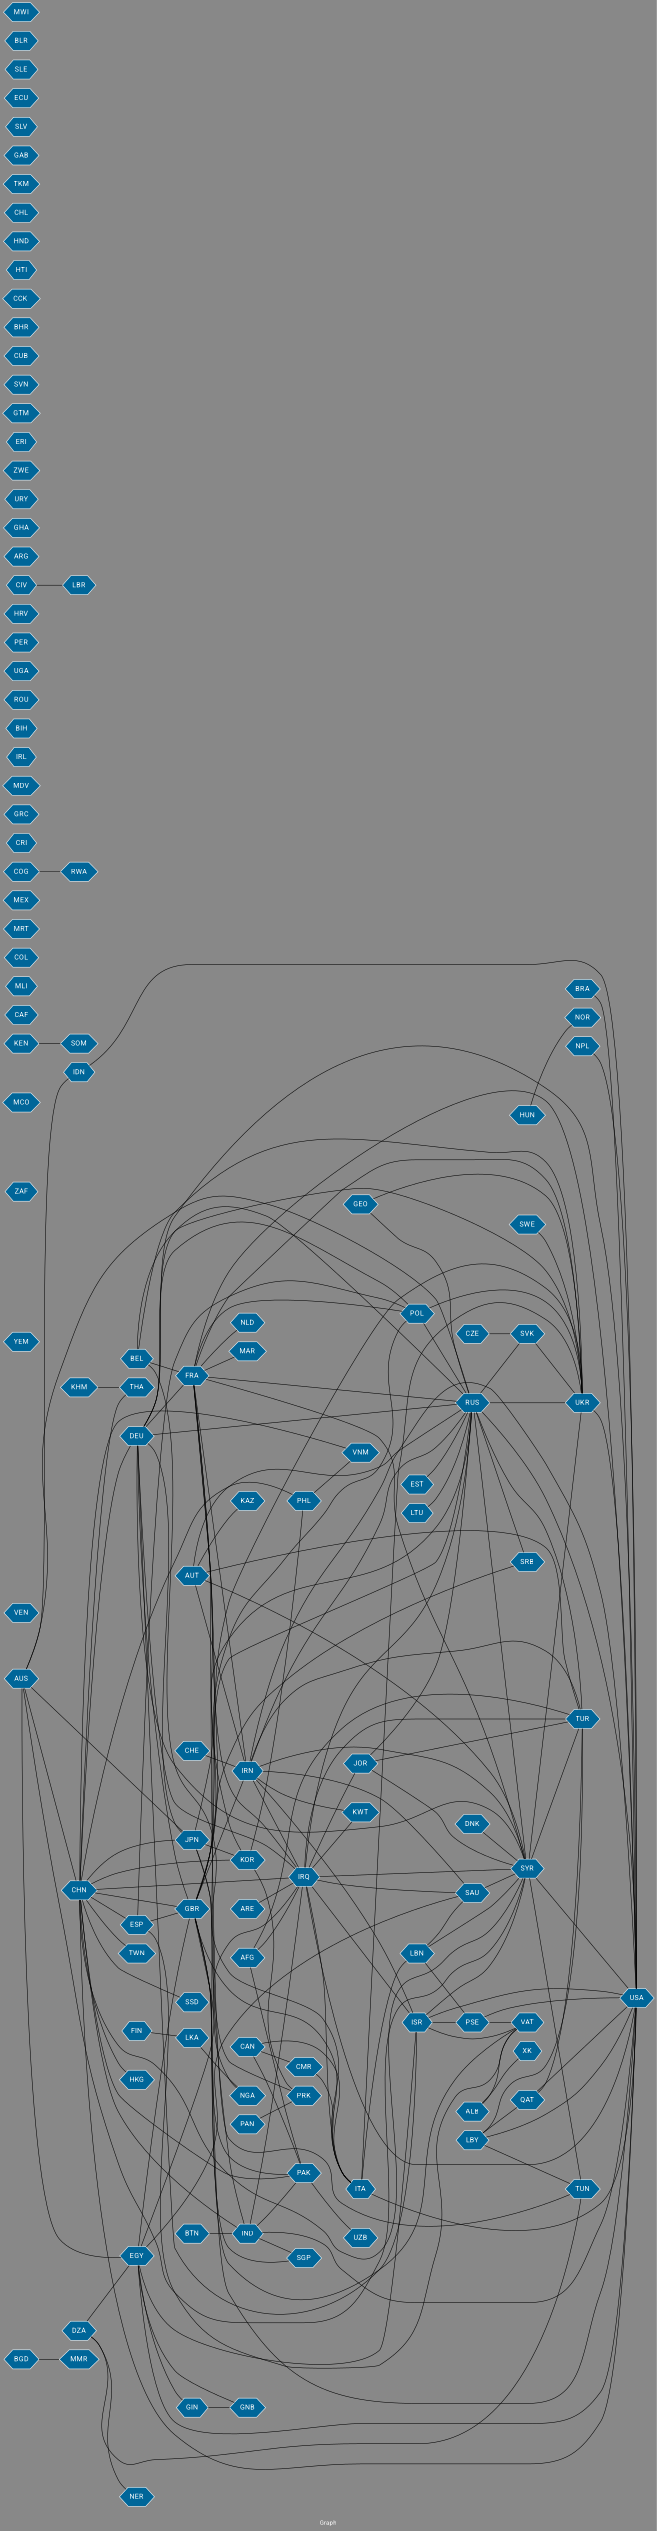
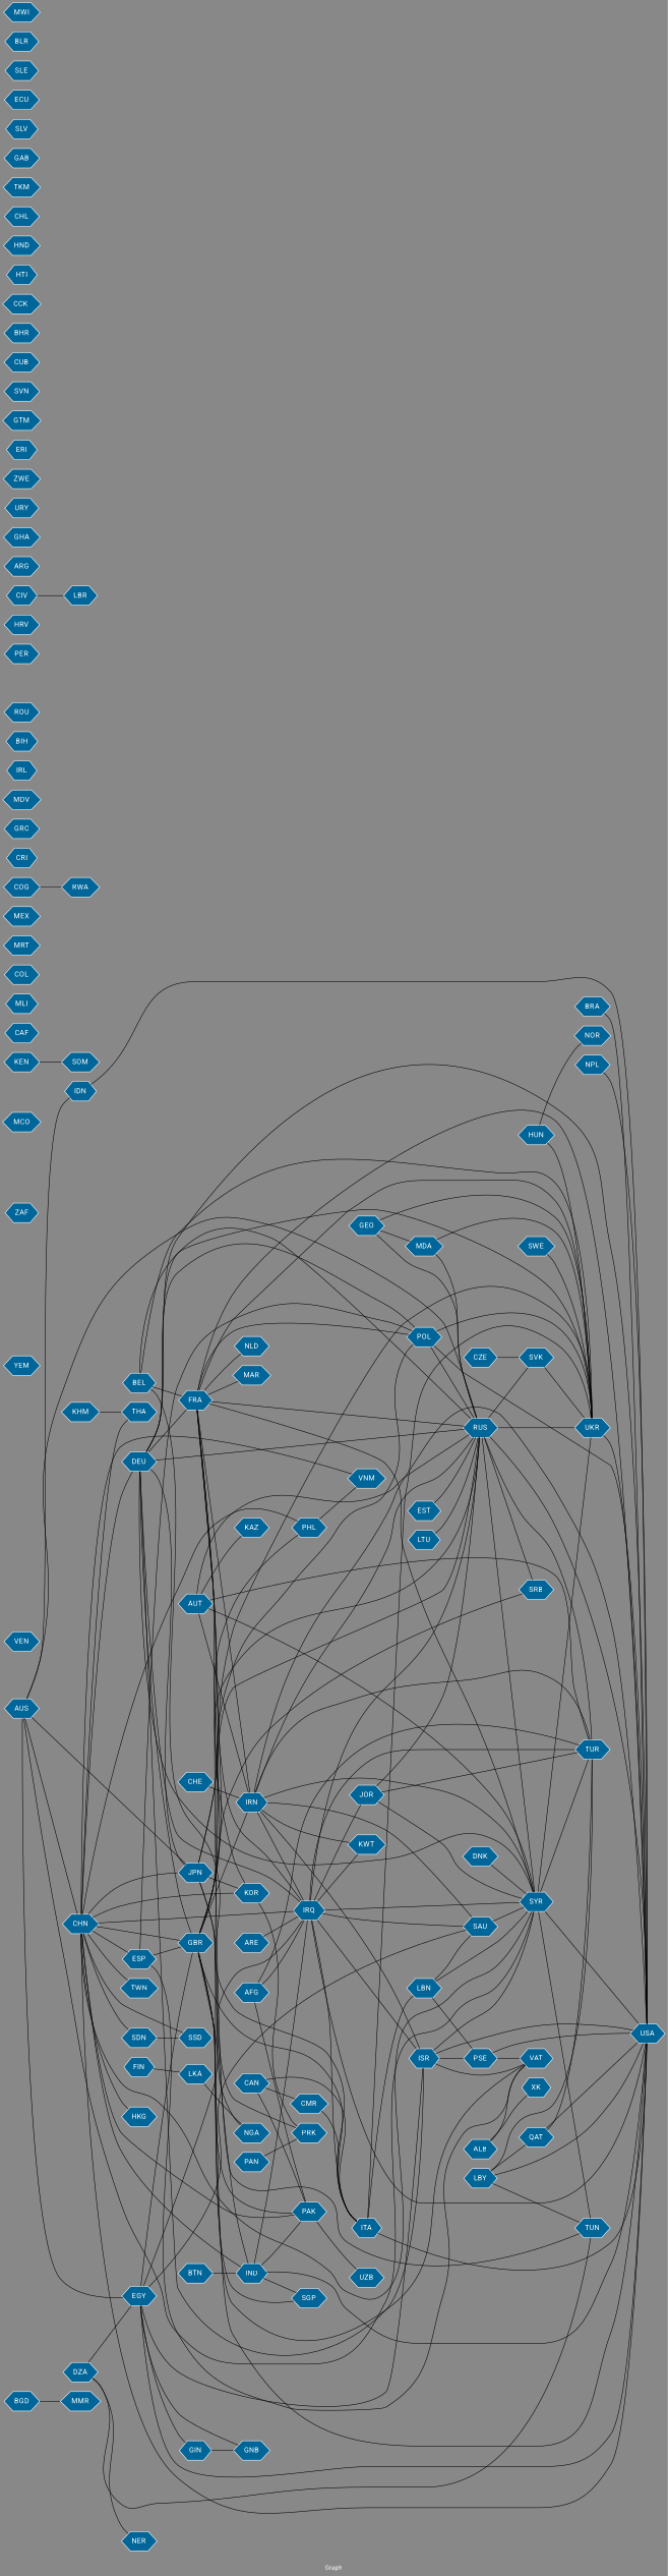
  graph {
    bgcolor="#888888"
    fontcolor=white
    fontname=Roboto
    fontsize=12
    label="Graph"
    rankdir=LR
    node [color=white fillcolor="#006699" fontcolor=white fontname=Roboto shape=hexagon style=filled]
    edge [arrowhead=open color=black fontcolor=white fontname=Roboto fontsize=12 weight=1]
    n1 [label=MMR]
    n2 [label=RUS]
    n3 [label=UKR]
    n4 [label=TUR]
    n5 [label=SYR]
    n6 [label=USA]
    n7 [label=SVK]
    n8 [label=SRB]
    n9 [label=TUN]
    n10 [label=LBY]
    n11 [label=QAT]
    n12 [label=IRQ]
    n13 [label=ISR]
    n14 [label=ITA]
    n15 [label=JOR]
    n16 [label=SAU]
    n17 [label=KWT]
    n18 [label=PSE]
    n19 [label=VAT]
    n20 [label=LBN]
    n21 [label=SSD]
+   n22 [label=SDN]
    n23 [label=POL]
    n24 [label=VEN]
    n25 [label=YEM]
    n26 [label=NGA]
    n27 [label=IND]
    n28 [label=PAK]
    n29 [label=SGP]
    n30 [label=UZB]
    n31 [label=EGY]
    n32 [label=GBR]
    n33 [label=GNB]
    n34 [label=GIN]
    n35 [label=IRN]
    n36 [label=CHN]
    n37 [label=DEU]
    n38 [label=HKG]
    n39 [label=JPN]
    n40 [label=THA]
    n41 [label=KOR]
    n42 [label=ESP]
    n43 [label=VNM]
    n44 [label=PHL]
    n45 [label=TWN]
    n46 [label=FRA]
    n47 [label=PRK]
    n48 [label=AFG]
    n49 [label=ZAF]
    n50 [label=NLD]
    n51 [label=MAR]
    n52 [label=XK]
    n53 [label=ALB]
    n54 [label=CAN]
    n55 [label=CMR]
    n56 [label=BGD]
    n57 [label=AUS]
    n58 [label=IDN]
    n59 [label=BRA]
    n60 [label=DZA]
    n61 [label=NER]
    n62 [label=HUN]
    n63 [label=NOR]
    n64 [label=MCO]
    n65 [label=FIN]
    n66 [label=LKA]
    n67 [label=SOM]
    n68 [label=KHM]
    n69 [label=AUT]
    n70 [label=KAZ]
    n71 [label=CAF]
    n72 [label=ARE]
    n73 [label=KEN]
    n74 [label=GEO]
+   n75 [label=MDA]
    n76 [label=BEL]
    n77 [label=CHE]
    n78 [label=MLI]
    n79 [label=COL]
    n80 [label=MRT]
    n81 [label=MEX]
    n82 [label=COG]
    n83 [label=RWA]
    n84 [label=NPL]
    n85 [label=CRI]
    n86 [label=GRC]
    n87 [label=MDV]
    n88 [label=IRL]
    n89 [label=BIH]
    n90 [label=ROU]
    n91 [label=EST]
    n92 [label=SWE]
    n93 [label=PAN]
-   n94 [label=UGA]
    n95 [label=BTN]
    n96 [label=CZE]
    n97 [label=PER]
    n98 [label=HRV]
    n99 [label=LBR]
    n100 [label=CIV]
    n101 [label=ARG]
    n102 [label=GHA]
    n103 [label=URY]
    n104 [label=ZWE]
    n105 [label=ERI]
    n106 [label=GTM]
    n107 [label=SVN]
    n108 [label=CUB]
    n109 [label=BHR]
    n110 [label="CCK "]
    n111 [label=LTU]
    n112 [label=DNK]
    n113 [label=HTI]
    n114 [label=HND]
    n115 [label=CHL]
    n116 [label=TKM]
    n117 [label=GAB]
    n118 [label=SLV]
    n119 [label=ECU]
    n120 [label=SLE]
    n121 [label=BLR]
    n122 [label=MWI]
    n2 -- n3 [weight=173]
    n2 -- n4
    n2 -- n5 [weight=7]
    n2 -- n6 [weight=14]
    n2 -- n7
    n2 -- n8 [weight=2]
    n3 -- n6 [weight=13]
    n5 -- n3
    n5 -- n4 [weight=3]
    n5 -- n6 [weight=6]
    n5 -- n9
    n7 -- n3
    n10 -- n4
    n10 -- n6
    n10 -- n9 [weight=2]
    n10 -- n11 [weight=2]
    n11 -- n4
    n11 -- n6
    n12 -- n2 [weight=2]
    n12 -- n4 [weight=33]
    n12 -- n5 [weight=18]
    n12 -- n6 [weight=47]
    n12 -- n13 [weight=4]
    n12 -- n14
    n12 -- n15 [weight=9]
    n12 -- n16 [weight=13]
    n12 -- n17 [weight=2]
    n13 -- n5 [weight=6]
    n13 -- n6
    n13 -- n18 [weight=68]
    n13 -- n19 [weight=7]
    n14 -- n3
    n14 -- n6
    n14 -- n20
    n15 -- n2
    n15 -- n4
    n15 -- n5 [weight=5]
    n16 -- n5 [weight=3]
    n18 -- n6
    n18 -- n19 [weight=6]
    n20 -- n5 [weight=4]
    n20 -- n16 [weight=2]
    n20 -- n18
+   n22 -- n21 [weight=9]
    n23 -- n2 [weight=4]
    n23 -- n3 [weight=3]
+   n23 -- n6 [weight=3]
    n27 -- n6 [weight=2]
    n27 -- n12 [weight=7]
    n27 -- n28
    n27 -- n29
    n28 -- n30
    n31 -- n6 [weight=2]
    n31 -- n12
    n31 -- n13
    n31 -- n16 [weight=6]
    n31 -- n32
    n31 -- n33
    n31 -- n34
    n32 -- n2 [weight=2]
    n32 -- n3 [weight=2]
    n32 -- n6
    n32 -- n8
    n32 -- n14 [weight=2]
    n32 -- n19
    n32 -- n23 [weight=2]
    n32 -- n26
    n32 -- n28 [weight=2]
    n32 -- n35 [weight=3]
    n34 -- n33
    n35 -- n2 [weight=2]
    n35 -- n4 [weight=2]
    n35 -- n5 [weight=3]
    n35 -- n6 [weight=11]
    n35 -- n12 [weight=50]
    n35 -- n13 [weight=6]
    n35 -- n16 [weight=3]
    n35 -- n17
    n36 -- n5 [weight=2]
    n36 -- n6 [weight=2]
    n36 -- n12 [weight=3]
    n36 -- n21
+   n36 -- n22
    n36 -- n27 [weight=4]
    n36 -- n28
    n36 -- n32
    n36 -- n37
    n36 -- n38 [weight=5]
    n36 -- n39 [weight=12]
    n36 -- n40 [weight=3]
    n36 -- n41
    n36 -- n42
    n36 -- n43
    n36 -- n44 [weight=4]
    n36 -- n45 [weight=9]
    n37 -- n2 [weight=15]
    n37 -- n3 [weight=13]
    n37 -- n5
    n37 -- n6 [weight=2]
    n37 -- n12 [weight=2]
    n37 -- n13 [weight=2]
    n37 -- n23 [weight=2]
    n37 -- n32 [weight=5]
    n37 -- n39
    n37 -- n46 [weight=7]
    n39 -- n2
    n39 -- n29
    n39 -- n41 [weight=5]
-   n41 -- n44
+   n39 -- n44
    n39 -- n47 [weight=5]
    n41 -- n47 [weight=3]
    n42 -- n19
    n42 -- n23
    n42 -- n32
    n44 -- n43 [weight=2]
    n46 -- n2 [weight=14]
    n46 -- n3 [weight=13]
    n46 -- n5 [weight=4]
    n46 -- n6 [weight=4]
    n46 -- n9
    n46 -- n12 [weight=4]
    n46 -- n23 [weight=3]
    n46 -- n27 [weight=3]
    n46 -- n35
    n46 -- n41
    n46 -- n50
    n46 -- n51
    n48 -- n4 [weight=2]
    n48 -- n12 [weight=2]
    n48 -- n28
    n53 -- n19
    n53 -- n52
    n54 -- n14
    n54 -- n28
    n54 -- n55
    n55 -- n14
    n56 -- n1
    n57 -- n2
    n57 -- n5
    n57 -- n31 [weight=2]
    n57 -- n36 [weight=2]
    n57 -- n39 [weight=2]
    n57 -- n58 [weight=2]
    n58 -- n6
    n59 -- n6
    n60 -- n9
    n60 -- n31 [weight=2]
    n60 -- n61
+   n62 -- n3
    n62 -- n63
    n65 -- n66
    n66 -- n26
    n68 -- n40 [weight=2]
    n69 -- n2
    n69 -- n4
    n69 -- n5
    n69 -- n35 [weight=2]
    n69 -- n70
    n72 -- n12
    n73 -- n67 [weight=3]
    n74 -- n2 [weight=3]
    n74 -- n3 [weight=2]
+   n74 -- n75 [weight=2]
+   n75 -- n2 [weight=3]
+   n75 -- n3
    n76 -- n2
    n76 -- n3
    n76 -- n14
    n76 -- n46 [weight=5]
    n77 -- n35 [weight=7]
    n82 -- n83 [weight=7]
    n84 -- n6
    n91 -- n2
    n92 -- n3
    n93 -- n47
    n95 -- n27 [weight=3]
    n96 -- n7 [weight=2]
    n100 -- n99
    n111 -- n2
    n112 -- n5
  }
